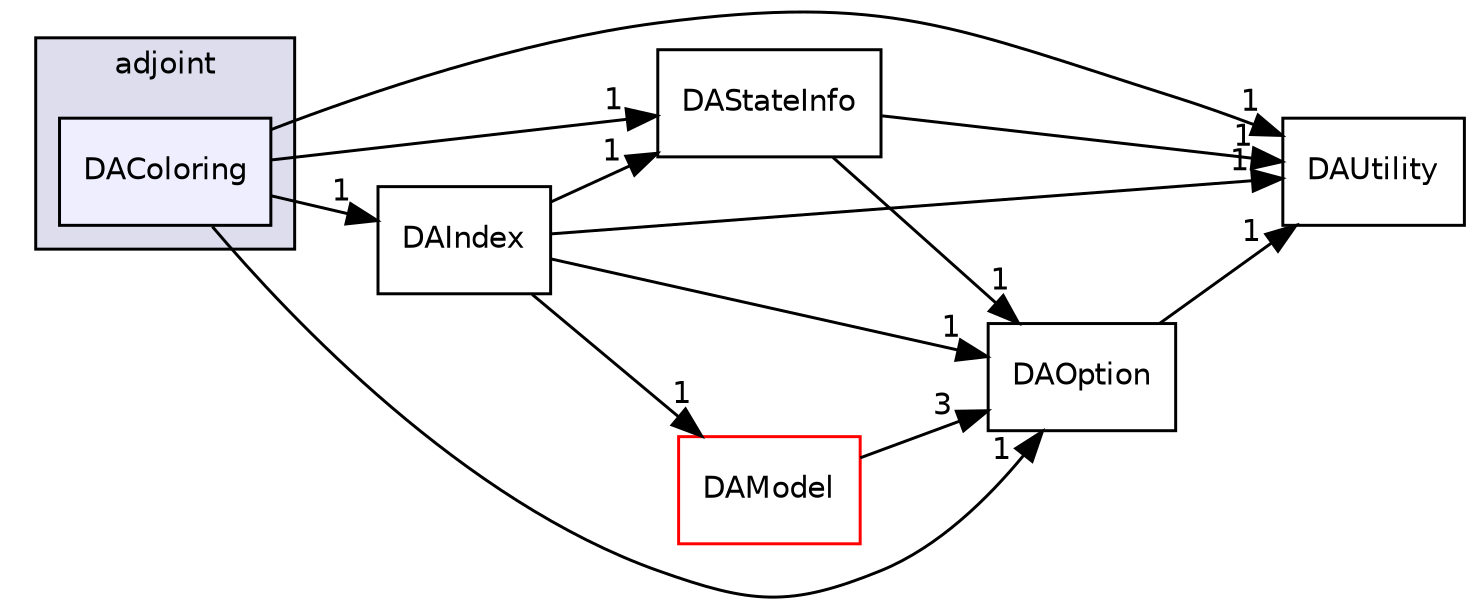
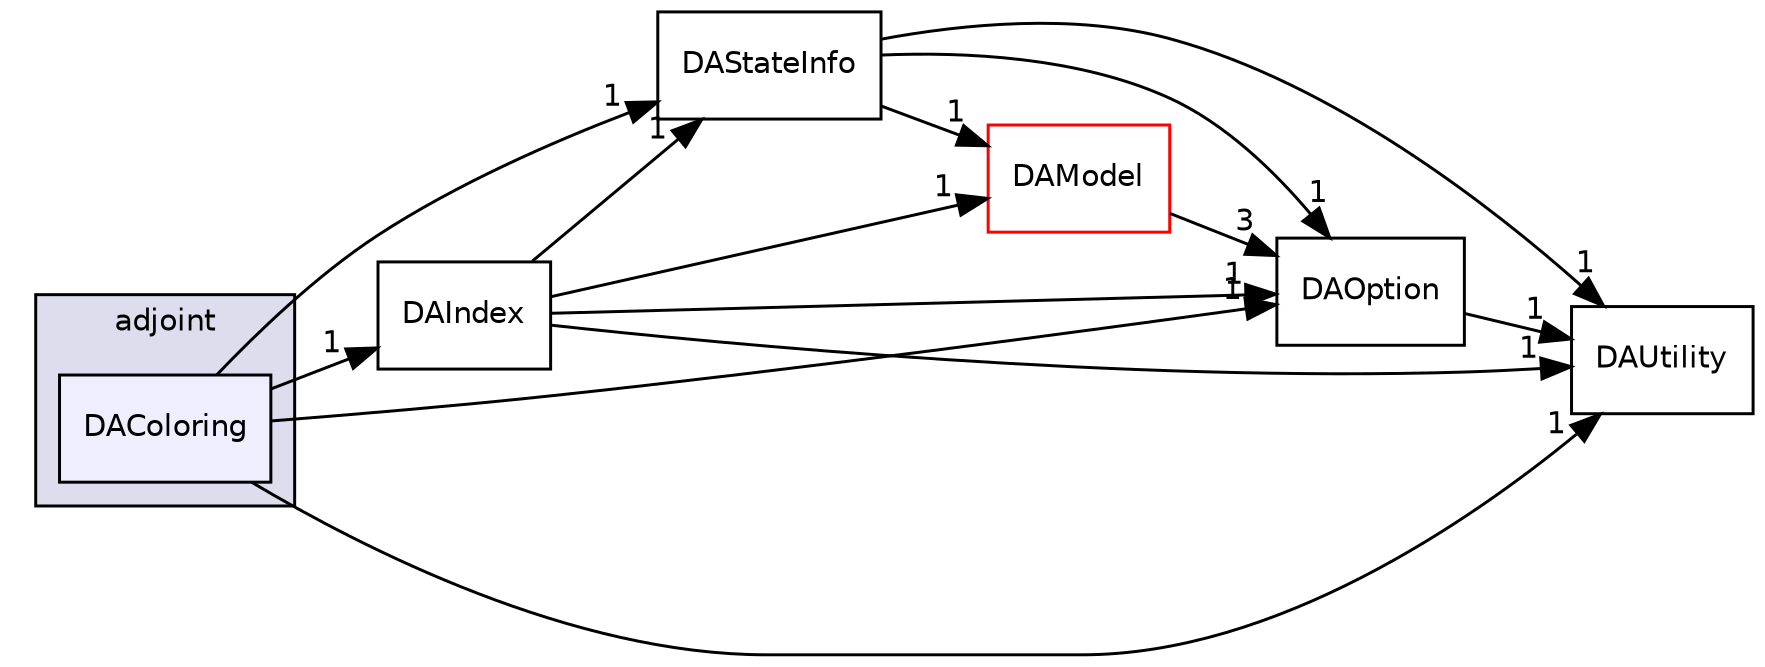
  digraph {
    compound=true
    rankdir=LR
    node [fontname=Helvetica fontsize=10 shape=box]
    edge [headlabel=1 labeldistance=1.5 labelfontname=Helvetica labelfontsize=10]
    n1 [fillcolor="#eeeeff" label=DAColoring pencolor=black style=filled]
    n2 [label=DAStateInfo]
    n3 [label=DAIndex]
    n4 [label=DAOption]
    n5 [label=DAUtility]
    n6 [color=red label=DAModel]
    subgraph cluster_1 {
      bgcolor="#ddddee"
      fontname=Helvetica
      fontsize=10
      label=adjoint
      pencolor=black
      n1
    }
    n1 -> n2
    n1 -> n3
    n1 -> n4
    n1 -> n5
    n2 -> n4
    n2 -> n5
+   n2 -> n6
    n3 -> n2
    n3 -> n4
    n3 -> n5
    n3 -> n6
    n4 -> n5
    n6 -> n4 [headlabel=3]
  }
